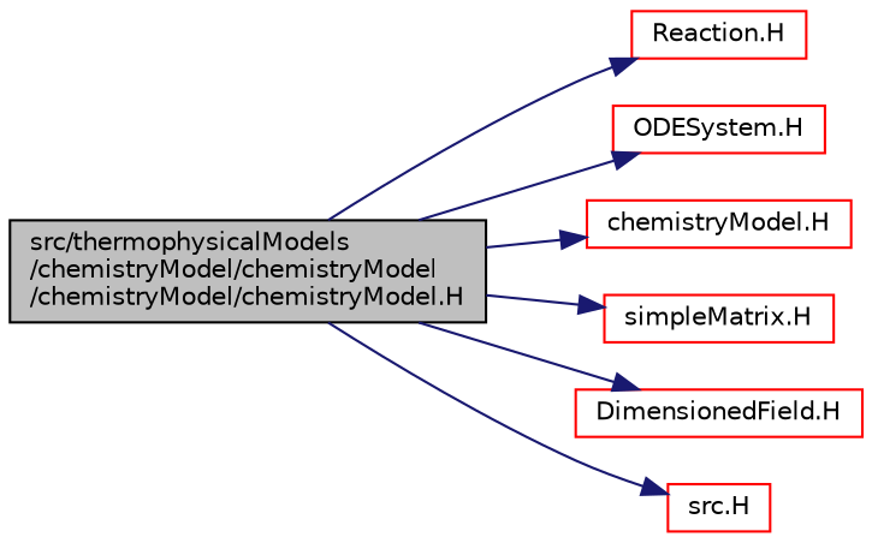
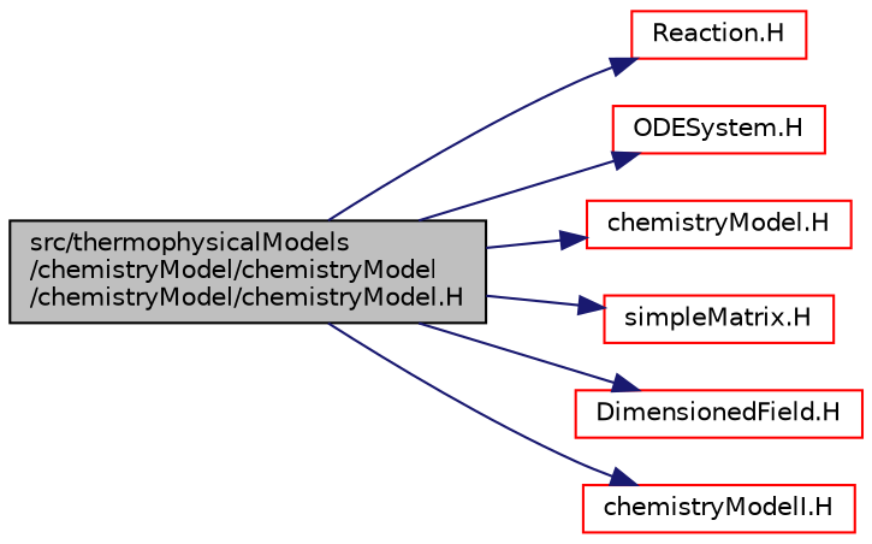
  digraph {
    rankdir=LR
    node [color=red fontname=Helvetica fontsize=10 shape=record]
    edge [color=midnightblue fontname=Helvetica fontsize=10 labelfontname=Helvetica labelfontsize=10 style=solid]
    n1 [color=black fillcolor=grey75 fontcolor=black height=0.2 label="src/thermophysicalModels\l/chemistryModel/chemistryModel\l/chemistryModel/chemistryModel.H" style=filled width=0.4]
    n2 [height=0.2 label="Reaction.H" width=0.4]
    n3 [height=0.2 label="ODESystem.H" width=0.4]
    n4 [height=0.2 label="chemistryModel.H" width=0.4]
    n5 [height=0.2 label="simpleMatrix.H" width=0.4]
    n6 [height=0.2 label="DimensionedField.H" width=0.4]
-   n7 [height=0.2 label="src.H" width=0.4]
+   n7 [height=0.2 label="chemistryModelI.H" width=0.4]
    n1 -> n2
    n1 -> n3
    n1 -> n4
    n1 -> n5
    n1 -> n6
    n1 -> n7
  }
